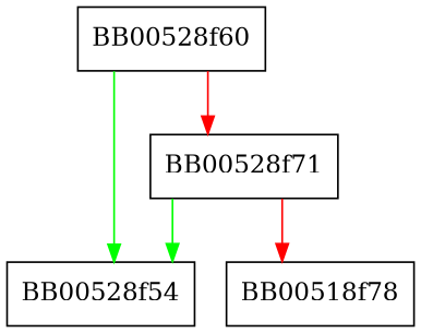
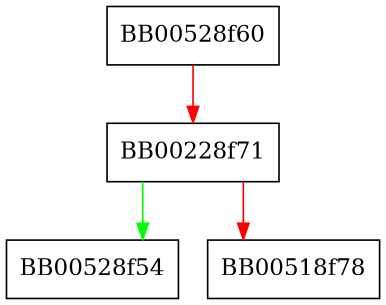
  digraph {
    splines=ortho
    node [shape=box]
    edge [color=green]
    BB00528f60
    BB00528f54
-   BB00528f71
+   BB00528f71 [label=BB00228f71]
    n4 [label=BB00518f78]
-   BB00528f60 -> BB00528f54
    BB00528f60 -> BB00528f71 [color=red]
    BB00528f71 -> BB00528f54
    BB00528f71 -> n4 [color=red]
  }
